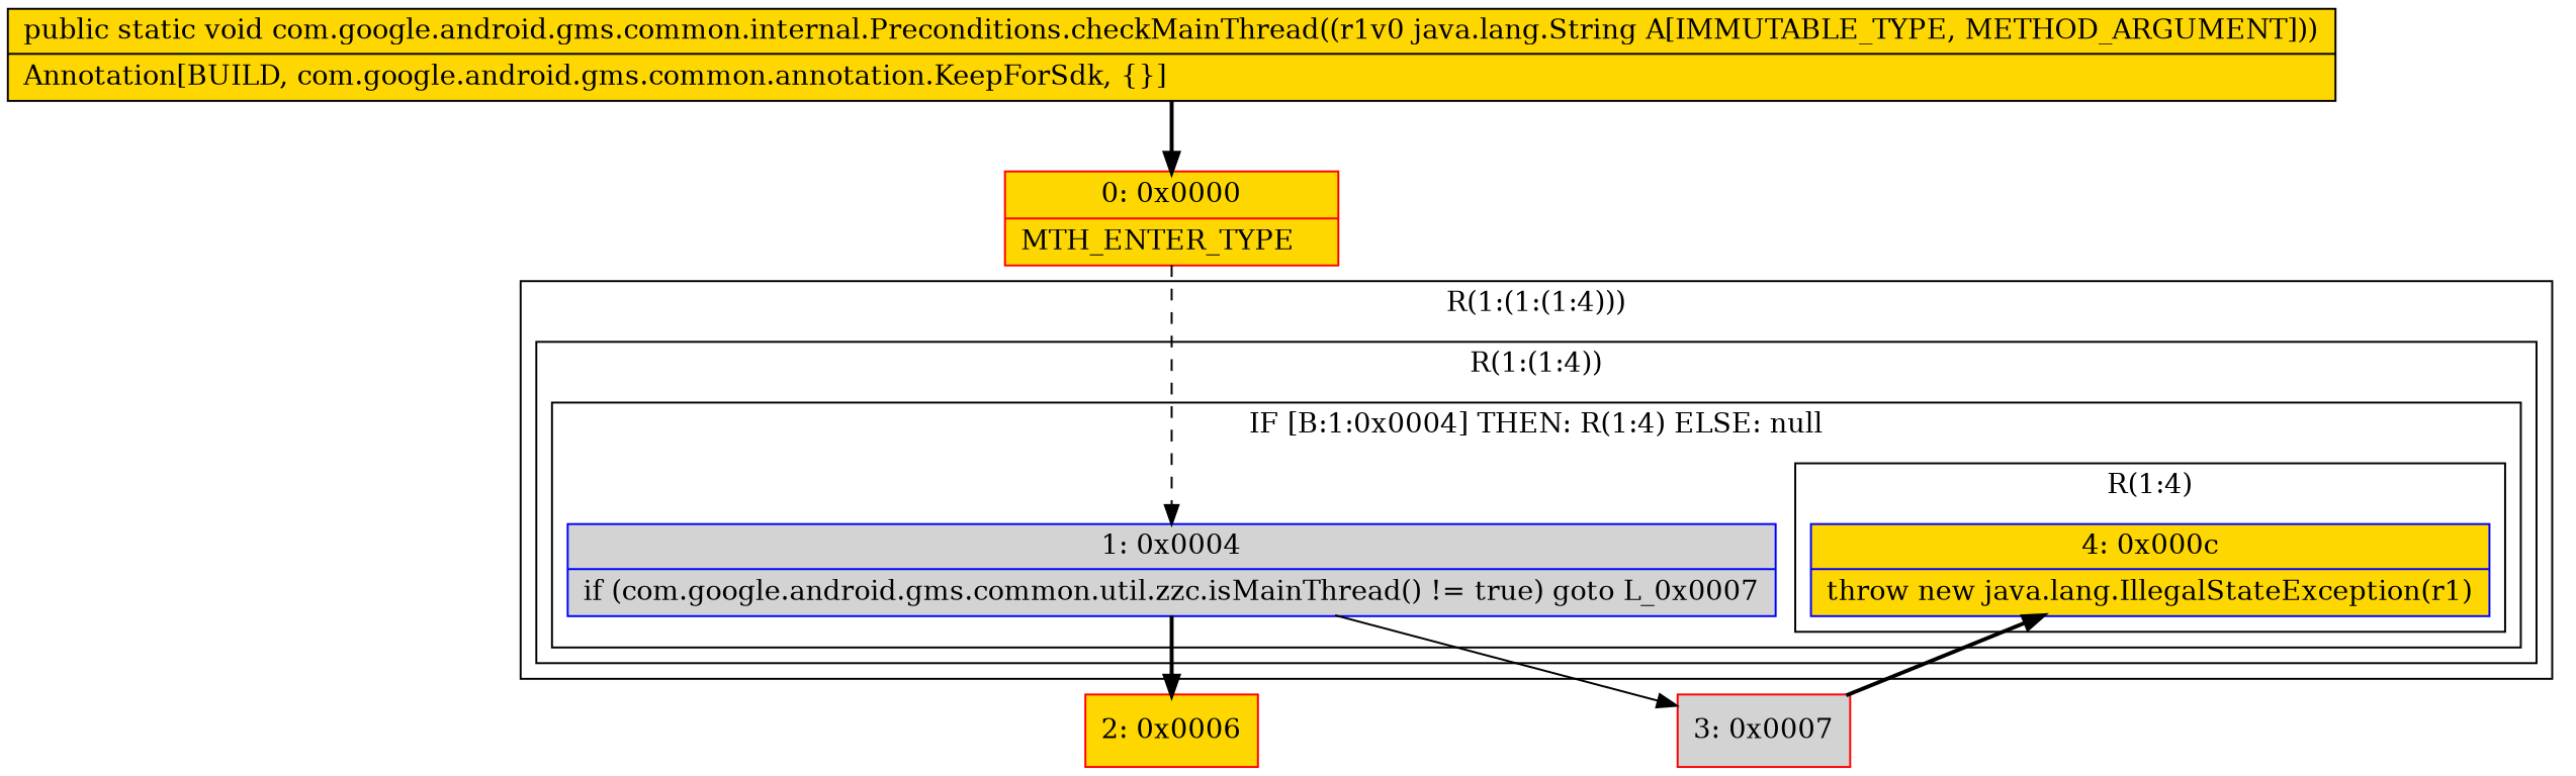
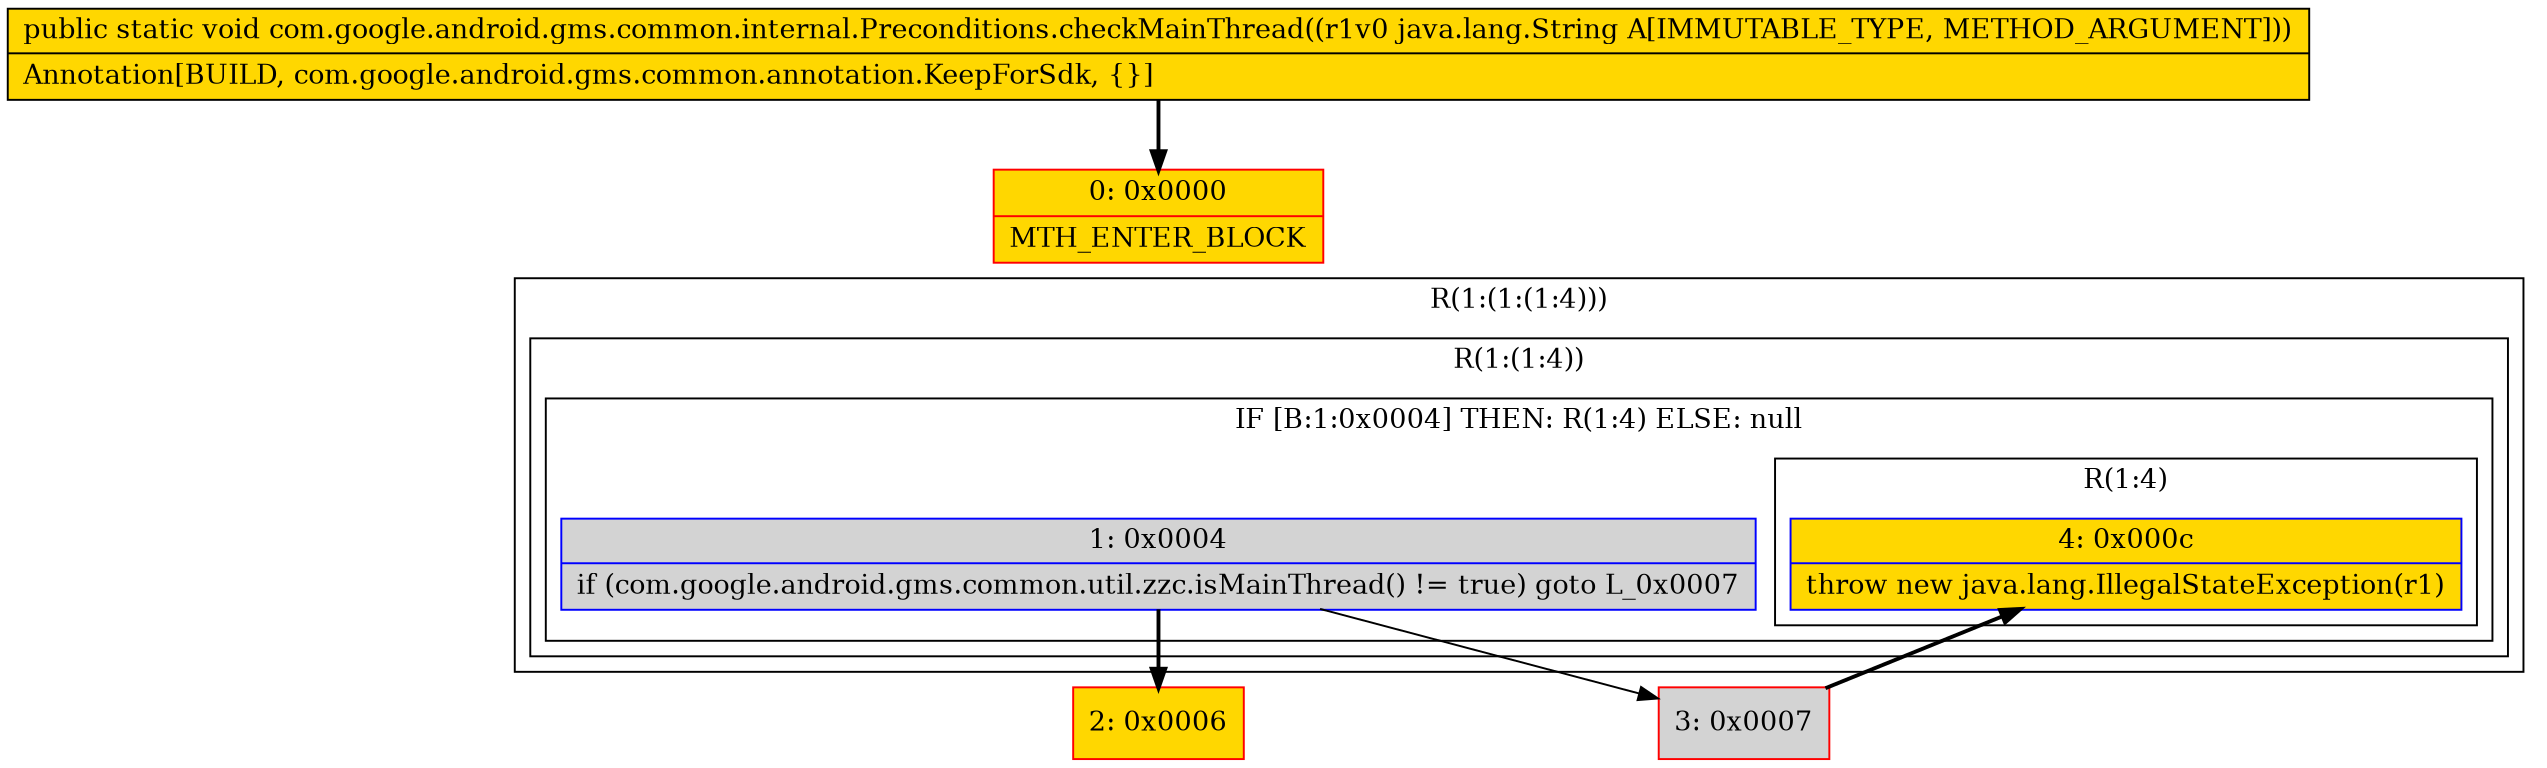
  digraph {
    node [color=red fillcolor=gold shape=record style=filled]
    edge [style=bold]
    n1 [color=blue label="{4\:\ 0x000c|throw new java.lang.IllegalStateException(r1)\l}"]
    n2 [color=blue fillcolor=lightgrey label="{1\:\ 0x0004|if (com.google.android.gms.common.util.zzc.isMainThread() != true) goto L_0x0007\l}"]
    n3 [label="{2\:\ 0x0006}"]
    n4 [fillcolor=lightgrey label="{3\:\ 0x0007}"]
-   n5 [label="{0\:\ 0x0000|MTH_ENTER_TYPE\l}"]
+   n5 [label="{0\:\ 0x0000|MTH_ENTER_BLOCK\l}"]
    n6 [label="{public static void com.google.android.gms.common.internal.Preconditions.checkMainThread((r1v0 java.lang.String A[IMMUTABLE_TYPE, METHOD_ARGUMENT]))  | Annotation[BUILD, com.google.android.gms.common.annotation.KeepForSdk, \{\}]\l}" color=""]
    subgraph cluster_1 {
      label="R(1:(1:(1:4)))"
      subgraph cluster_2 {
        label="R(1:(1:4))"
        subgraph cluster_3 {
          label="IF [B:1:0x0004] THEN: R(1:4) ELSE: null"
          n2
          subgraph cluster_4 {
            label="R(1:4)"
            n1
          }
        }
      }
    }
    n2 -> n3
    n2 -> n4 [style=solid]
    n4 -> n1
-   n5 -> n2 [style=dashed]
    n6 -> n5
  }
